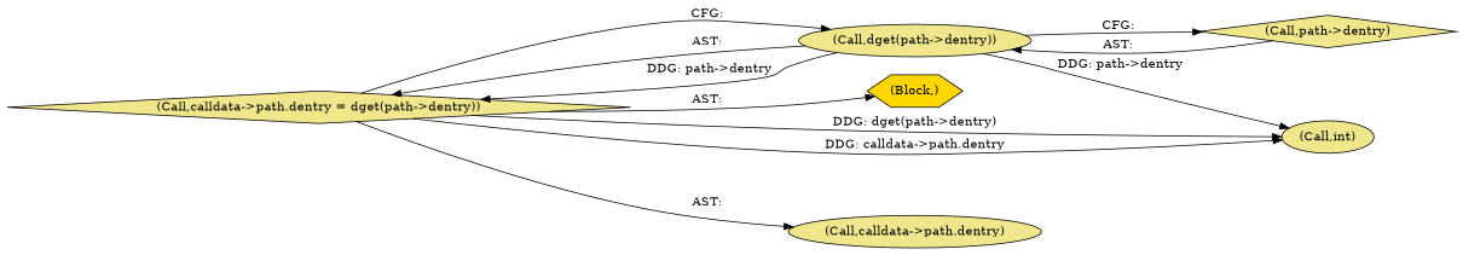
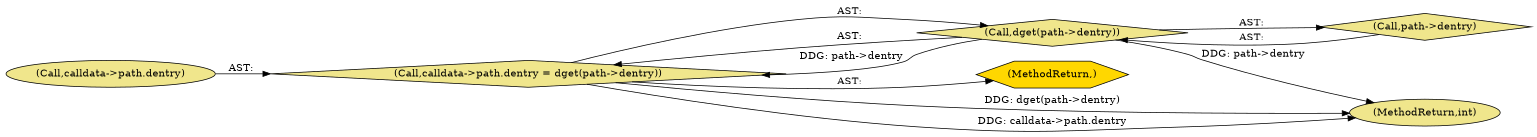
  digraph {
    rankdir=LR
    node [fillcolor=khaki shape=diamond style=filled]
    n1 [label="(Call,calldata->path.dentry = dget(path->dentry))"]
-   n2 [label="(Call,dget(path->dentry))" shape=ellipse]
-   n3 [fillcolor=gold label="(Block,)" shape=hexagon]
-   n4 [label="(Call,int)" shape=ellipse]
+   n2 [label="(Call,dget(path->dentry))"]
+   n3 [fillcolor=gold label="(MethodReturn,)" shape=hexagon]
+   n4 [label="(MethodReturn,int)" shape=ellipse]
    n5 [label="(Call,path->dentry)"]
    n6 [label="(Call,calldata->path.dentry)" shape=ellipse]
-   n1 -> n2 [label="CFG: "]
+   n1 -> n2 [label="AST: "]
    n1 -> n3 [label="AST: "]
    n1 -> n4 [label="DDG: dget(path->dentry)"]
    n1 -> n4 [label="DDG: calldata->path.dentry"]
    n2 -> n1 [label="AST: "]
    n2 -> n1 [label="DDG: path->dentry"]
    n2 -> n4 [label="DDG: path->dentry"]
-   n2 -> n5 [label="CFG: "]
+   n2 -> n5 [label="AST: "]
    n5 -> n2 [label="AST: "]
-   n1 -> n6 [label="AST: "]
+   n6 -> n1 [label="AST: "]
  }
